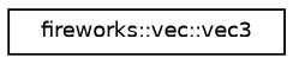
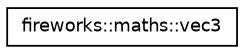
  digraph {
    rankdir=TB
-   n1 [color=black fillcolor=white fontname=Helvetica fontsize=10 height=0.2 label="fireworks::vec::vec3" shape=record style=filled width=0.4]
+   n1 [color=black fillcolor=white fontname=Helvetica fontsize=10 height=0.2 label="fireworks::maths::vec3" shape=record style=filled width=0.4]
  }
